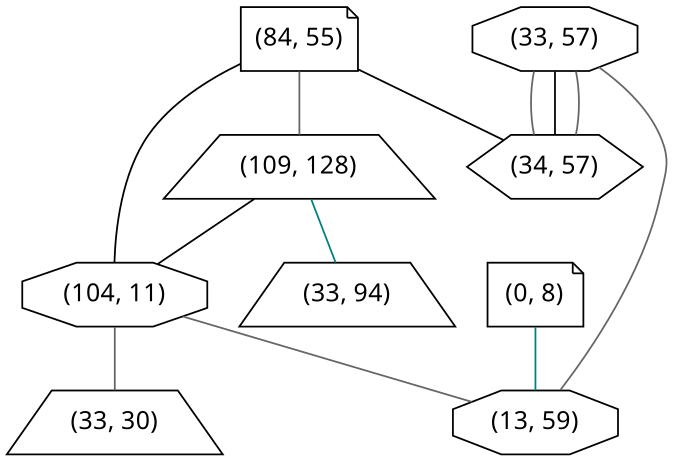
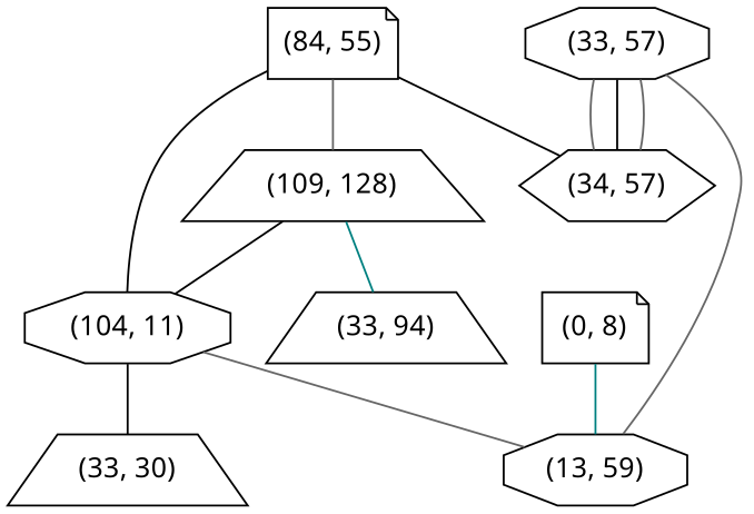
  graph {
    fontname="Noto Sans"
    node [fontname="Noto Sans" shape=trapezium]
    edge [color=gray40 fontname="Noto Sans" weight=1]
    "(84, 55)" [shape=note]
    n2 [label="(109, 128)"]
    "(104, 11)" [shape=octagon]
    "(34, 57)" [shape=hexagon]
    "(33, 94)"
    "(13, 59)" [shape=octagon]
    "(33, 30)"
    n8 [label="(0, 8)" shape=note]
    "(33, 57)" [shape=octagon]
    "(84, 55)" -- n2 [weight=3]
    "(84, 55)" -- "(104, 11)" [color=black weight=3]
    "(84, 55)" -- "(34, 57)" [color=black]
    n2 -- "(104, 11)" [color=black]
    n2 -- "(33, 94)" [color=teal weight=3]
    "(104, 11)" -- "(13, 59)" [weight=3]
-   "(104, 11)" -- "(33, 30)" [weight=3]
+   "(104, 11)" -- "(33, 30)" [color=black weight=3]
    n8 -- "(13, 59)" [color=teal weight=4]
    "(33, 57)" -- "(34, 57)"
    "(33, 57)" -- "(34, 57)" [color=black]
    "(33, 57)" -- "(34, 57)"
    "(33, 57)" -- "(13, 59)"
  }
